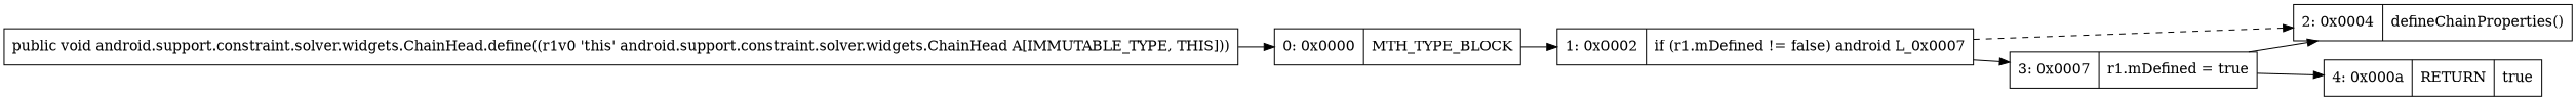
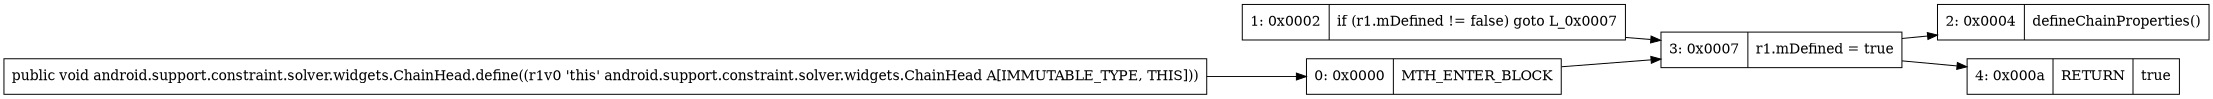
  digraph {
    rankdir=LR
    node [shape=record]
-   n1 [label="{0\:\ 0x0000|MTH_TYPE_BLOCK\l}"]
-   n2 [label="{1\:\ 0x0002|if (r1.mDefined != false) android L_0x0007\l}"]
+   n1 [label="{0\:\ 0x0000|MTH_ENTER_BLOCK\l}"]
+   n2 [label="{1\:\ 0x0002|if (r1.mDefined != false) goto L_0x0007\l}"]
    n3 [label="{2\:\ 0x0004|defineChainProperties()\l}"]
    n4 [label="{3\:\ 0x0007|r1.mDefined = true\l}"]
    n5 [label="{4\:\ 0x000a|RETURN\l|true\l}"]
    n6 [label="{public void android.support.constraint.solver.widgets.ChainHead.define((r1v0 'this' android.support.constraint.solver.widgets.ChainHead A[IMMUTABLE_TYPE, THIS])) }"]
-   n1 -> n2
-   n2 -> n3 [style=dashed]
+   n1 -> n4
    n2 -> n4
    n4 -> n3
    n4 -> n5
    n6 -> n1
  }
